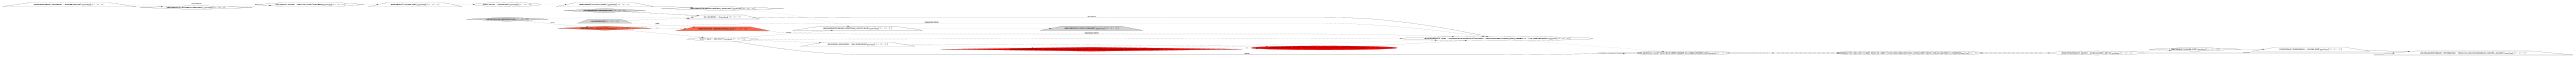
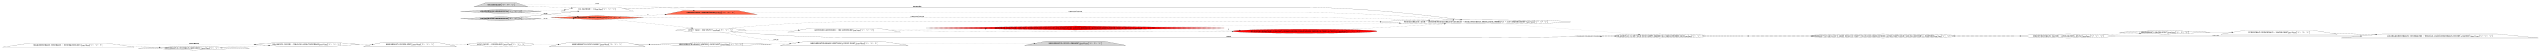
  digraph {
    fontname="Courier Prime"
    rankdir=LR
    node [fillcolor=white fontname="Courier Prime" shape=trapezium style=filled]
    edge [fontname="Courier Prime" style=dashed]
    n1 [label="MutableRecordBatch recordBatch = recordBatches.get(0)@@@13@@@['1', '1', '1']"]
    n2 [label="List<Record> records = TestUtils.toList(recordBatch)@@@15@@@['1', '1', '1']" shape=hexagon]
    n3 [label="assertEquals(0L,recordBatch.baseOffset())@@@14@@@['1', '1', '1']" shape=diamond]
    n4 [fillcolor=lightgray label="assertEquals(0L,record.timestamp())@@@21@@@['1', '1', '1']"]
    n5 [label="assertEquals(1,batches.size())@@@9@@@['1', '1', '1']" shape=diamond]
    n6 [label="ProducerBatch producerBatch = batches.peek()@@@10@@@['1', '1', '1']"]
    n7 [label="List<MutableRecordBatch> recordBatches = TestUtils.toList(producerBatch.records().batches())@@@11@@@['1', '1', '1']"]
    n8 [label="int batchSize = 512@@@3@@@['1', '1', '1']"]
    n9 [label="RecordAccumulator accum = createTestRecordAccumulator(batchSize + DefaultRecordBatch.RECORD_BATCH_OVERHEAD,10 * 1024,compressionType,0)@@@5@@@['1', '1', '1']" shape=ellipse]
    n10 [label="byte(( value = new byte((((@@@4@@@['1', '1', '1']" shape=hexagon]
    n11 [label="accum.append(tp1,0L,key,value,Record.EMPTY_HEADERS,null,maxBlockTimeMs,false)@@@6@@@['1', '1', '1']" shape=diamond]
    n12 [label="assertEquals(ByteBuffer.wrap(value),record.value())@@@20@@@['1', '1', '1']"]
    n13 [label="ApiVersions apiVersions = new ApiVersions()@@@5@@@['1', '1', '0']"]
    n14 [label="assertEquals(\"Our partition's leader should be ready\",Collections.singleton(node1),accum.ready(cluster,time.milliseconds()).readyNodes)@@@7@@@['1', '1', '1']" shape=diamond]
    n15 [fillcolor=red label="apiVersions.update(node1.idString(),NodeApiVersions.create(ApiKeys.PRODUCE.id,(short)0,(short)2))@@@6@@@['0', '1', '0']" shape=ellipse]
    n16 [fillcolor=red label="apiVersions.update(node1.idString(),NodeApiVersions.create(Collections.singleton(new ApiVersionsResponse.ApiVersion(ApiKeys.PRODUCE,(short)0,(short)2))))@@@6@@@['1', '0', '0']" shape=diamond]
    n17 [label="Deque<ProducerBatch> batches = accum.batches().get(tp1)@@@8@@@['1', '1', '1']" shape=ellipse]
    n18 [label="assertEquals(1,records.size())@@@16@@@['1', '1', '1']"]
    n19 [fillcolor=lightgray label="testAppendLarge['0', '0', '1']"]
    n20 [fillcolor=tomato label="CompressionType compressionType@@@2@@@['0', '0', '1']"]
    n21 [label="Record record = records.get(0)@@@17@@@['1', '1', '1']" shape=ellipse]
    n22 [label="assertEquals(0L,record.offset())@@@18@@@['1', '1', '1']"]
    n23 [label="assertEquals(ByteBuffer.wrap(key),record.key())@@@19@@@['1', '1', '1']" shape=diamond]
    n24 [fillcolor=lightgray label="testAppendLargeOldMessageFormat['0', '1', '0']" shape=diamond]
    n25 [fillcolor=tomato label="CompressionType compressionType@@@2@@@['1', '1', '0']" shape=diamond]
    n26 [fillcolor=lightgray label="testAppendLargeOldMessageFormat['1', '0', '0']" shape=diamond]
    n1 -> n2 [label=recordBatch style=dotted]
    n1 -> n3
    n2 -> n18
    n3 -> n2
    n5 -> n6 [style=solid]
    n6 -> n7 [style=solid]
    n8 -> n9 [label=batchSize style=solid]
    n9 -> n11 [style=dotted]
    n10 -> n9
    n10 -> n11 [label=value style=solid]
    n10 -> n12 [label=value]
    n10 -> n13
    n11 -> n14 [style=solid]
    n12 -> n4 [style=dotted]
    n13 -> n15
    n13 -> n16 [style=dotted]
    n14 -> n17 [style=solid]
    n15 -> n9
    n16 -> n9 [style=dotted]
    n16 -> n15 [label=0 style=dotted]
    n17 -> n5
    n17 -> n7 [label=batches style=solid]
    n18 -> n21
    n19 -> n8
    n19 -> n20 [label=true style=dotted]
    n20 -> n9 [label=compressionType]
    n21 -> n22 [style=dotted]
    n22 -> n23 [style=solid]
    n23 -> n12 [style=dotted]
    n24 -> n8 [style=solid]
+   n24 -> n25 [label=true style=dotted]
    n25 -> n9 [label=compressionType]
    n25 -> n10
    n25 -> n20 [label=0]
    n26 -> n8 [style=dotted]
    n26 -> n25 [label=true]
  }
